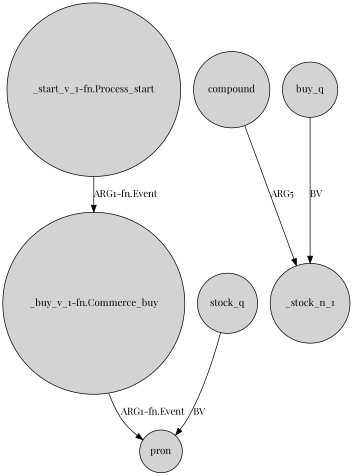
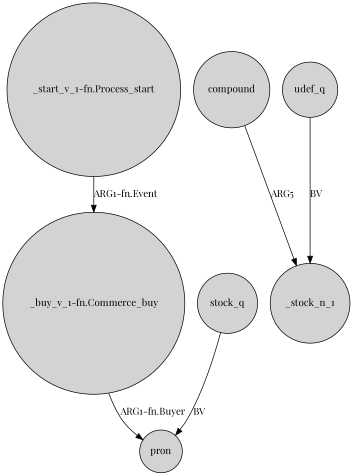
  digraph {
    fontname="Playfair Display"
    node [fontname="Playfair Display" shape=circle style=filled]
    edge [fontname="Playfair Display"]
    "_start_v_1-fn.Process_start"
    "_buy_v_1-fn.Commerce_buy"
    pron
    compound
    _stock_n_1
    n6 [label=stock_q]
-   udef_q [label=buy_q]
+   udef_q
    "_start_v_1-fn.Process_start" -> "_buy_v_1-fn.Commerce_buy" [label="ARG1-fn.Event"]
-   "_buy_v_1-fn.Commerce_buy" -> pron [label="ARG1-fn.Event"]
+   "_buy_v_1-fn.Commerce_buy" -> pron [label="ARG1-fn.Buyer"]
    compound -> _stock_n_1 [label=ARG5]
    n6 -> pron [label=BV]
    udef_q -> _stock_n_1 [label=BV]
  }
